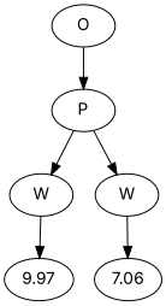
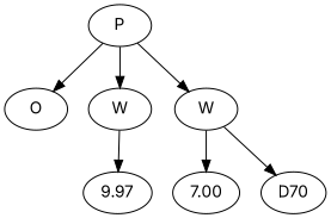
  digraph {
    fontname=Inter
    node [fontname=Inter]
    edge [fontname=Inter]
    n1 [label=O]
    n2 [label=P]
    n3 [label=W]
    n4 [label=W]
    n5 [label=9.97]
-   n6 [label=7.06]
-   n1 -> n2
+   n6 [label=7.00]
+   n7 [label=D70]
+   n2 -> n1
    n2 -> n3
    n2 -> n4
    n3 -> n5
    n4 -> n6
+   n4 -> n7
  }
